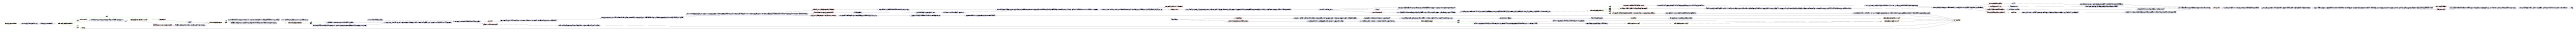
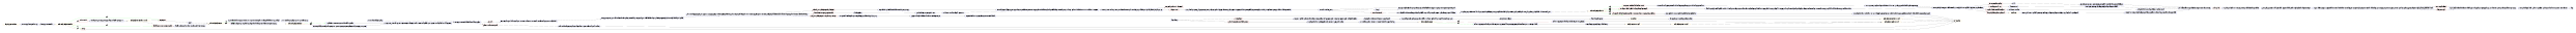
  digraph {
    fontname="DejaVu Sans"
    rankdir=LR
    node [color=blue fontname="DejaVu Sans" shape=box]
    edge [fontname="DejaVu Sans"]
    "EleanorRank5Convo2 begins." [color=orange shape=""]
    n2 [label="Ok. Sono calma e pronta come non mai."]
    n3 [label="Posso parlarti di Christopher?"]
    n4 [color=orange label="Check boolean EleanorChristopher1" shape=""]
    n5 [color=red label="Sto ascoltando."]
    n6 [color=red label="Perché è qualcuno di cui ho bisogno di sapere?"]
    n7 [color=red label="[Ignora.]"]
    n8 [color=red label="Chi è Christopher?"]
    n9 [label="Grazie."]
    n10 [label="Perché è una persona che non c'è più. Una persona che mi era molto cara."]
    "Chat ends." [color=orange shape=""]
    n12 [label="Il migliore amico di Arthur. Eravamo fidanzati. Pensavo di essere innamorata di lui."]
    n13 [color=orange label="Check boolean EleanorDating" shape=""]
    n14 [color=orange label="Boolean EleanorChristopher1 is now true." shape=""]
    n15 [label="Dal momento che tu ed io ora siamo molto più uniti (in tanti modi molto piacevoli), dovresti sapere bene con chi hai a che fare."]
    n16 [label="Correggimi se sbaglio, ma ultimamente ho la sensazione che io e te siamo più che semplici compagni di squadra."]
    n17 [label="Io ho visto dentro la tua testa, ma tu non hai visto dentro la mia."]
    n18 [color=orange label="Check boolean EleanorConfession" shape=""]
    n19 [label="Quindi, tieniti forte e abbi pazienza."]
    n20 [label="Mi hai espresso in modo molto chiaro i tuoi sentimenti e lo apprezzo."]
    n21 [label="Siamo sicuramente amici. Forse anche qualcosa di più. Ma continuiamo a girarci attorno aspettando che l'altro faccia la prima mossa."]
    n22 [label="Voglio parlarti di Christopher perché penso che meriti di saperlo."]
    n23 [label="Mi piaci, molto. Mi fido di te. Hai avuto un sacco di occasioni per trattarmi come un mostro, come fa Lettie, ma non l'hai fatto. Non pensare che non me ne sia accorta."]
    n24 [color=red label="Fai pure."]
    n25 [color=red label="Adesso non ho tempo, scusa. [Fine]"]
    n26 [label="Era più grande di Arthur e me di qualche anno. Non ricordo un periodo in cui non ci fosse. I nostri genitori erano amici, quindi era sempre lì."]
    n27 [label="C'è un momento per abbandonare una conversazione con un amico. Questo non era quel il momento."]
    n28 [label="Giocava ai soldatini con Arthur nelle zone boschive dietro la tenuta. Christopher era il comandante, Arthur il fedele tenente. Se mai mi avessero lasciata giocare, avrei dovuto fare l'infermiera. Ovviamente."]
    n29 [label="Avrei voluto che papà guardasse Arthur lanciarsi su un'altra granata pigna, morendo coraggiosamente per salvare il suo comandante, e pensasse \"hmmm, mio figlio si sta affezionando un po' troppo a questa storia dell'esercito, forse dovrei dirgli che farsi sparare non è poi così divertente come pensa\"."]
    n30 [color=red label="Credi che Arthur avrebbe ascoltato se l'avesse fatto?"]
    n31 [color=red label="Penso che tutto sommato sia andato tutto bene."]
    n32 [color=red label="Ma se Arthur avesse ascoltato, non ci saremmo mai incontrati. :)"]
    n33 [label="Probabilmente no. L'avrebbe semplicemente visto come una prova di papà."]
    n34 [label="Per certi aspetti sì."]
    n35 [label="Sì, il fatto che le nostre strade si siano incrociate è stata una benedizione rara nella mia vita."]
    n36 [label="Comunque. Passarono le estati una dopo l'altra. Diventammo adolescenti. Era tutto molto imbarazzante, puzzolente e ormonale. C'erano feste ed esami. Christopher andò all'università. Il cane morì, ne prendemmo uno nuovo. Inserire qui un montaggio. "]
    n37 [label="Ma quello che cercavo di raccontarti è un lutto."]
    n38 [label="Ma lasciami dire che avrei preferito che il prezzo non fosse stato così alto."]
    n39 [label="Un giorno, all'improvviso, entrai in cucina, vidi questo splendido giovane in uniforme davanti a me e pensai 'phwoar' per la seconda volta nella mia vita."]
    n40 [label="Non è proprio il momento di cercare il lato positivo."]
    n41 [label="Soprattutto perché non ti ho ancora detto quanto sono profonde le ferite."]
    n42 [color=red label="Scusa, cos'era quel suono? Mi è sfuggito. :P"]
    n43 [color=red label="Chi è stato il primo? "]
    n44 [label="Mandy Jellicoe. La mia cotta. Aveva abbandonato la scuola, si era tinta i capelli, si era fatta i piercing, girava per la città con una giacca di pelle fumando sigarette e lanciando occhiate a chiunque si avvicinasse troppo. La guardavo e sentivo le mie ossa sciogliersi."]
    n45 [label="'Pwhoar'?"]
    n46 [label="È una tradizionale espressione di ammirazione Britannica. Dovrebbe essere pronunciata con una sorta di ringhio basso, gonfiando le guance."]
    n47 [label="Comunque. NON È RILEVANTE."]
    n48 [color=red label="Quindi tu e Christopher…"]
    n49 [label="Si. Lui era gentile. Splendido. Forte. Era anche facile da mettere in riga, il che era un grande vantaggio. Ma era deciso ad arruolarsi nell'esercito. "]
    n50 [label="Non la pensavamo allo stesso modo. Per lui era una vocazione. Sarebbe stato là fuori ad aiutare le persone che ne avevano bisogno, a fare la differenza nel mondo. Aveva aderito alla linea dell'eroe virile, proprio come Arthur. "]
    n51 [color=orange label="Check boolean EleanorHeroVirus" shape=""]
    n52 [color=red label="So quanto odi il concetto di eroe. È questo il motivo?"]
    n53 [color=red label="Aveva ragione. Le persone disposte a lottare per un mondo migliore sono l'unica cosa che fa la differenza."]
    n54 [color=red label="È un'idea convincente. La gente vuole aiutare. È facile approfittarne."]
    n55 [label="Sì. Odio quello che ha fatto a Christopher, quello che sta ancora facendo ad Arthur, quello che fa a tanti come loro."]
    n56 [label="Si può lottare per un mondo migliore senza credere alle stronzate degli eroi!"]
    n57 [label="'Perché vuoi andare a uccidere la gente in nome di un Principe a cui non frega un cazzo di te?' gli dicevo. Si sarebbe fatto male, perché non si trattava del Servizio a Sua Maestà. Per lui si trattava di eliminare i signori della guerra che facevano incetta di cibo e costringevano i loro prigionieri politici a lavorare nelle miniere di Rubedo fino alla morte per sfinimento."]
    n58 [label="Non ho nulla contro la morale. Gli dei sanno che persino io ne ho un po'. Ma l'intera narrazione dell'eroe è una perniciosa stronzata."]
    n59 [label="Il punto centrale dell'Hero Virus è che è un virus. NON SI PREOCCUPA DELL'OSPITE. Ti convince che morire per una causa sarebbe giusto e nobile, invece di essere un tragico spreco di sangue."]
    n60 [label="Ero sicura che sarei riuscita a convincere Christopher a rinunciare al servizio militare. Se non parlandogli, allora seducendolo."]
    n61 [color=red label="È un po' arrogante da parte tua."]
    n62 [color=red label="Mi sto preparando per il \"ma\"."]
    n63 [color=red label="Sembra che avesse già preso una decisione."]
    n64 [color=red label="...Nota per me stesso: Discutere con Eleanor..."]
    n65 [label="Sì, e?"]
    n66 [label="C'è bisogno di dirlo?"]
    n67 [color=orange label="+10 Chemistry" shape=""]
    n68 [label="... non è proprio il momento."]
    n69 [label="Stavo cercando di salvargli la vita. Ero disposta a combattere in modo sleale, per quanto fosse necessario."]
    n70 [label="Sono rimasta intrappolata nella stessa ragnatela che stavo cercando di tessere."]
    n71 [label="Giusto. A quel punto, ovviamente, era troppo tardi. Ero entrata in questa storia pensando di stregarlo, ma la verità è che lui ha stregato me."]
    n72 [label="Non è facile per me, quindi per favore scegli un momento migliore"]
    n73 [label="Gli ho detto che ero incinta. Si è offerto di sposarmi. Stupido, bellissimo idiota."]
    n74 [label="Mi dispiace. Non riuscirò a superare questa situazione senza piangere, quindi se sono lenta a rispondere, almeno saprai perché."]
    n75 [color=red label="Lo eri davvero?"]
    n76 [label="No. Ma pensavo di esserlo. Non ho provato a imbrogliarlo, se è questo che stai chiedendo."]
    n77 [label="Arthur saltellava su soffici nuvole, era così felice. Il ragazzo che vedeva come un fratello sarebbe diventato suo cognato."]
    n78 [label="Poi avanti veloce. Qualcosa su un attacco preventivo. Confini e contenimento, rischio di escalation, mandato morale sanguinario. Christopher viene schierato, Arthur si sta già arruolando, tutti i ragazzi al Crimson Watch e mia madre stava ancora cercando di organizzare i posti a sedere per le nozze."]
    n79 [color=red label="Quindi, cosa è successo?"]
    n80 [color=red label="Riesci a continuare?"]
    n81 [label="Lo hanno ucciso. Le persone che presumibilmente eravamo lì per aiutare. Hanno fatto saltare in aria il suo veicolo con una bomba di fertilizzante e chiodi da muratura."]
    n82 [label="Mi dico \"almeno è stato veloce\". \"Almeno non ha sofferto\". Ma per quanto ne so, è morto urlando con i chiodi negli occhi"]
    n83 [label=Merda]
    n84 [label="Merda merdosa"]
    n85 [color=red label="Almeno è morto facendo ciò che riteneva giusto..."]
    n86 [color=red label="Mi dispiace tanto..."]
    n87 [label="Ho la sensazione che non hai prestato attenzione a NEMMENO UNA COSA che ti ho detto"]
    n88 [label="Ho pianto, ovviamente, ma per tutto il tempo pensavo \"cosa ti aspettavi, STUPIDA ragazza, SAPEVI in cosa ti stavi cacciando, SAPEVI che sarebbe successo\""]
    n89 [label="Non mi interessa \"almeno...\" È morto in un modo STUPIDO e per una ragione STUPIDA"]
    n90 [label="Raccontartelo in questo modo, sembra solo una banale canzone"]
    n91 [color=orange label="Check boolean EleanorDating" shape=""]
    n92 [label="Il mio amore è partito per la guerra, canta fol de rol de dee, oh no è morto, vagherò nelle valli solitarie e non sposerò mai un altro"]
    n93 [label="E se non mi stai ascoltando mentre parlo di questo, cos'altro non hai ascoltato? Per quanto sia stato affascinante tutto questo tra noi, io... no. È stato un errore."]
    n94 [label="E se non mi stai ascoltando mentre parlo di questo, cos'altro non hai ascoltato?"]
    n95 [label="Scusa. Ricomponiti, Eleanor."]
    n96 [label="Tutta questa dannata cosa è stata un errore. È finita."]
    n97 [color=orange label="Boolean EleanorNoDate is now true." shape=""]
    n98 [label="Penso che gli saresti piaciuto."]
    n99 [color=orange label="Boolean IsDating is now false." shape=""]
    n100 [color=orange label="+10 Chemistry" shape=""]
    n101 [color=orange label="Boolean EleanorDating is now false." shape=""]
    n102 [label="Devo andare a darmi una sistemata. Ci sentiamo presto."]
    n103 [color=orange label="Boolean EleanorChristopher2 is now true." shape=""]
    "EleanorRank5Convo2 begins." -> n2
    n2 -> n3
    n3 -> n4
    n4 -> n5 [color=green label=true]
-   n4 -> n9 [color=green label=true]
+   n4 -> n6 [color=green label=true]
    n4 -> n7 [color=green label=true]
    n4 -> n7 [color=brown label=false]
    n4 -> n8 [color=brown label=false]
    n5 -> n9
    n6 -> n10
    n7 -> "Chat ends."
    n8 -> n12
    n9 -> n13
    n10 -> n13
    n12 -> n14
    n13 -> n15 [color=green label=true]
    n13 -> n16 [color=brown label=false]
    n14 -> n5
    n14 -> n6
    n15 -> n17
    n16 -> n18
    n17 -> n19
    n18 -> n20 [color=green label=true]
    n18 -> n21 [color=brown label=false]
    n19 -> n22
    n20 -> n23
    n21 -> n23
    n22 -> n24
    n22 -> n25
    n23 -> n22
    n24 -> n26
    n25 -> n27
    n26 -> n28
    n27 -> "Chat ends."
    n28 -> n29
    n29 -> n30
    n29 -> n31
    n29 -> n32
    n30 -> n33
    n31 -> n34
    n32 -> n35
    n33 -> n36
    n34 -> n37
    n35 -> n38
    n36 -> n39
    n37 -> n40
    n38 -> n41
    n39 -> n42
    n39 -> n43
    n40 -> n36
    n41 -> "Chat ends."
    n43 -> n44
    n44 -> n47
    n45 -> n46
    n46 -> n47
    n47 -> n45
    n47 -> n48
    n48 -> n49
    n49 -> n50
    n50 -> n51
    n51 -> n52 [color=green label=true]
    n51 -> n53 [color=green label=true]
    n51 -> n53 [color=brown label=false]
    n51 -> n54 [color=green label=true]
    n51 -> n54 [color=brown label=false]
    n52 -> n55
    n53 -> n56
    n54 -> n57
    n55 -> n58
    n56 -> n59
    n57 -> n60
    n58 -> n60
    n59 -> "Chat ends."
    n60 -> n61
    n60 -> n62
    n60 -> n63
    n60 -> n64
    n61 -> n65
    n62 -> n66
    n63 -> n67
    n64 -> n68
    n65 -> n69
    n66 -> n70
    n67 -> n71
    n68 -> n72
    n69 -> n73
    n70 -> n73
    n71 -> n74
    n72 -> n73
    n73 -> n75
    n74 -> n73
    n75 -> n76
    n76 -> n77
    n77 -> n78
    n78 -> n79
    n78 -> n80
    n79 -> n81
    n80 -> n81
    n81 -> n82
    n82 -> n83
    n84 -> n85
    n84 -> n86
    n85 -> n87
    n86 -> n88
    n87 -> n89
    n88 -> n90
    n89 -> n91
    n90 -> n92
    n91 -> n93 [color=green label=true]
    n91 -> n94 [color=brown label=false]
    n92 -> n95
    n93 -> n96
    n94 -> n97
    n95 -> n98
    n96 -> n99
    n97 -> "Chat ends."
    n98 -> n100
    n99 -> n101
    n100 -> n102
    n101 -> n97
    n102 -> n103
    n103 -> "Chat ends."
  }
